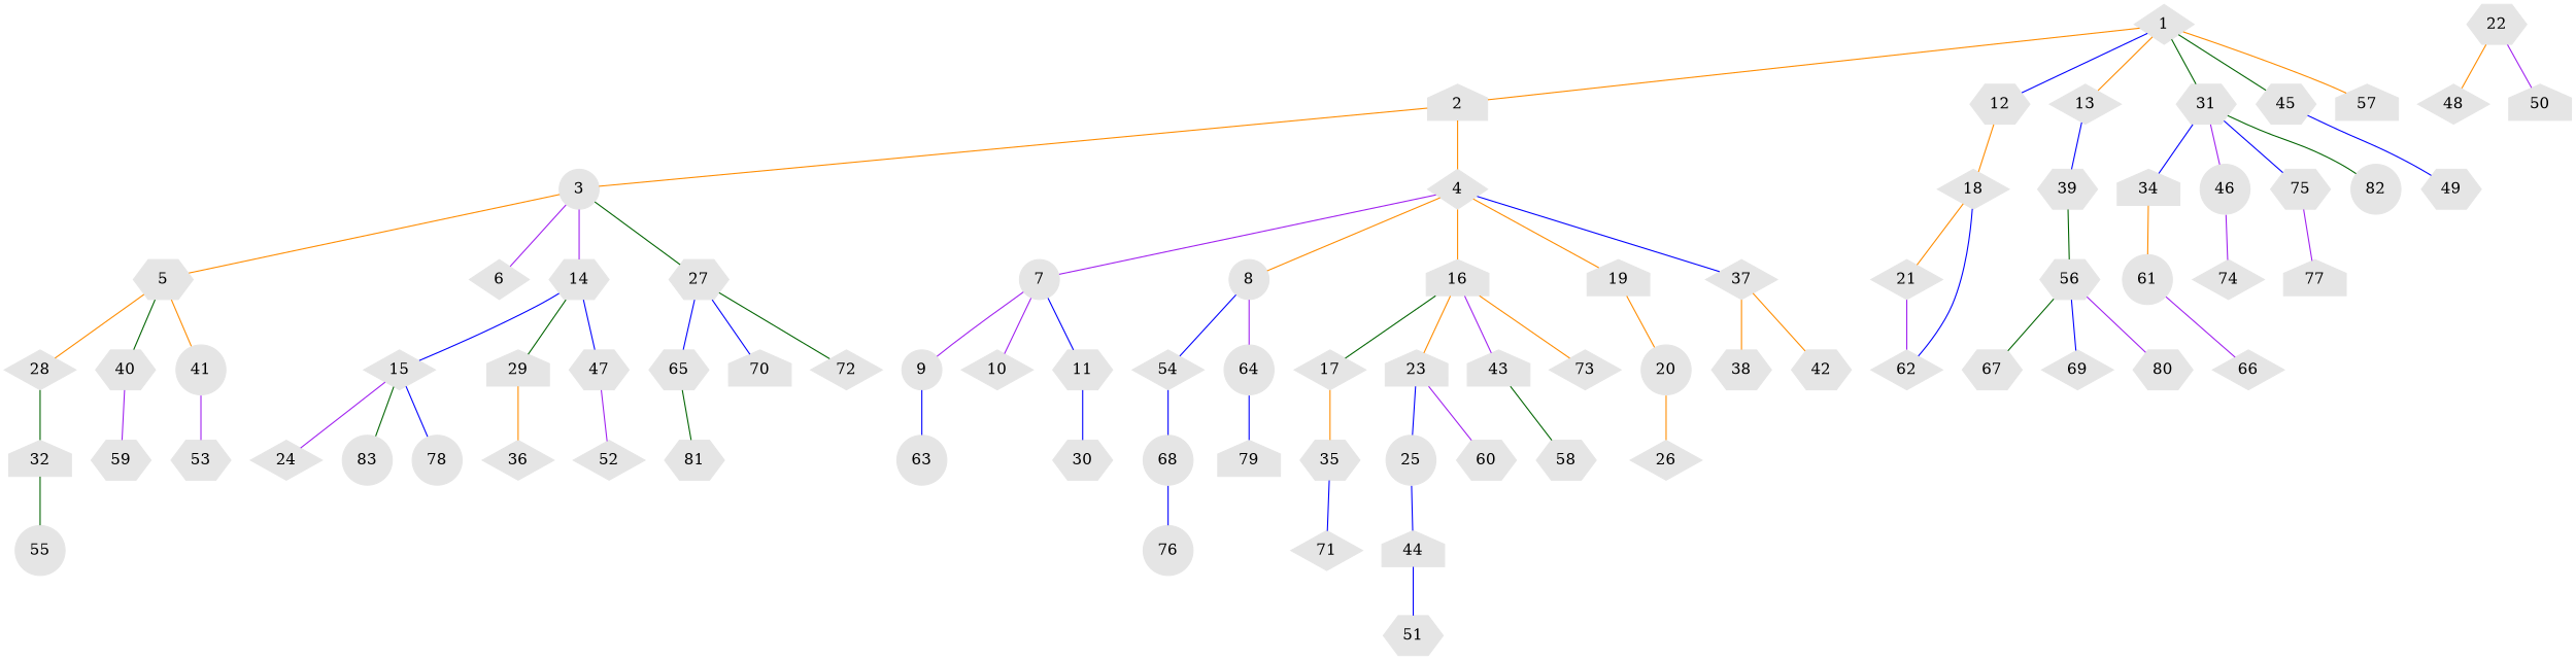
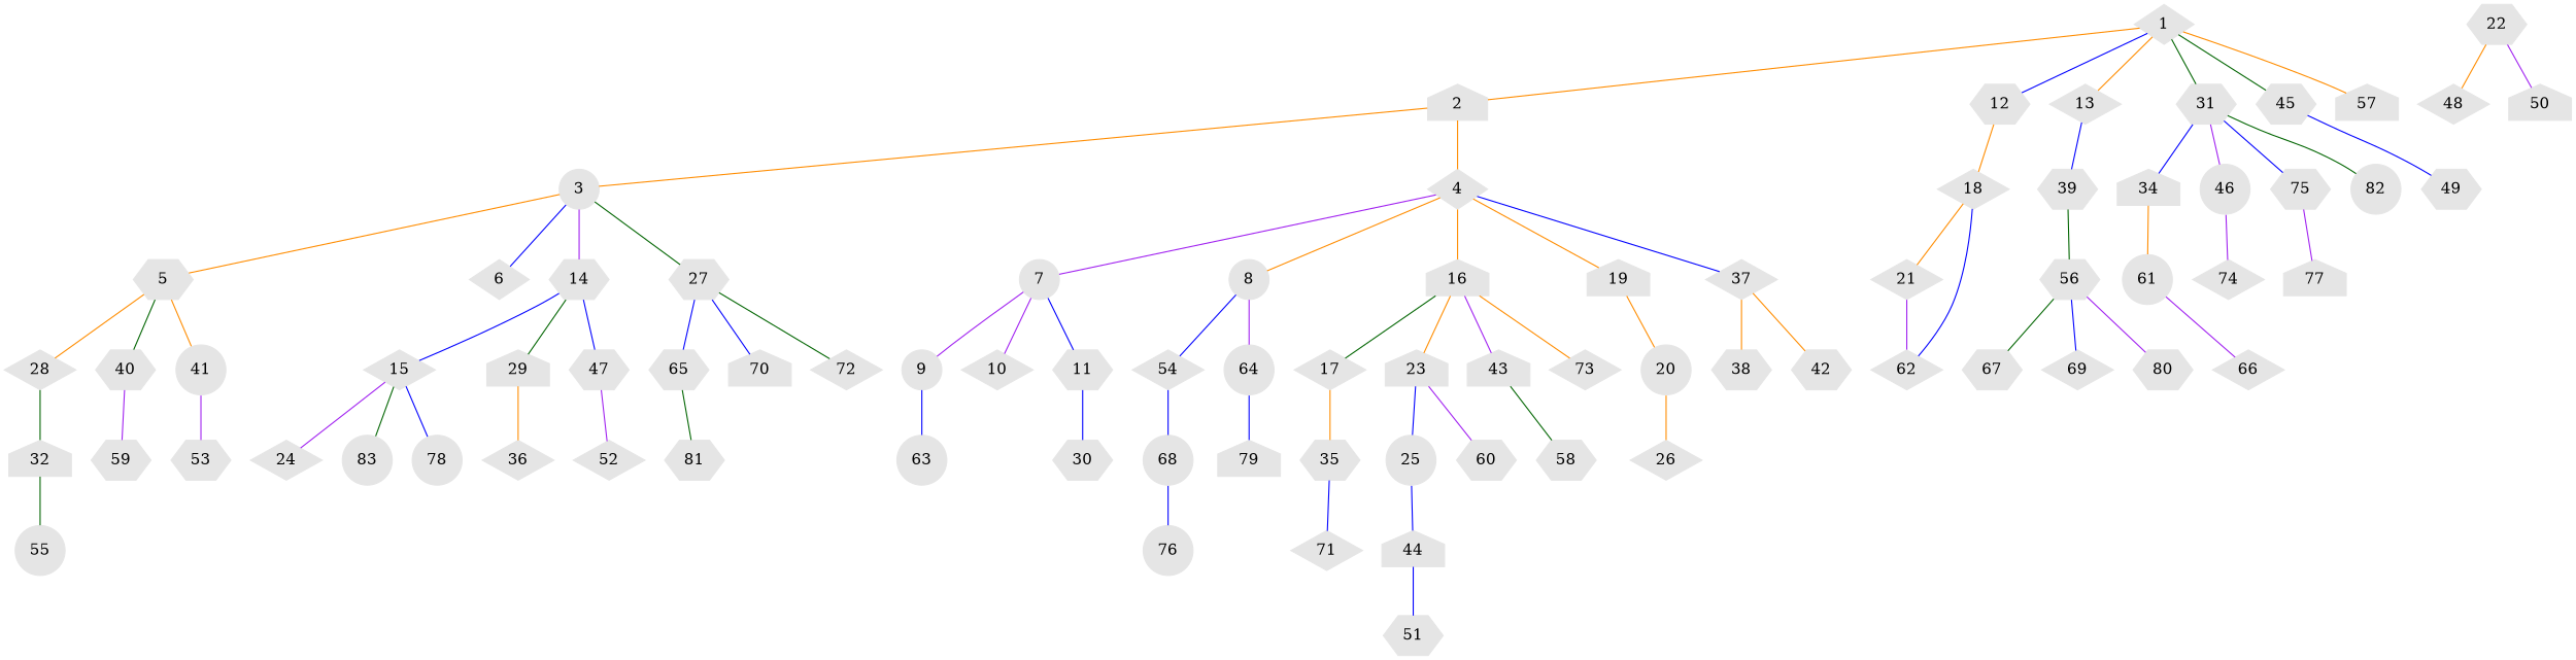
  graph {
    node [color=gray90 shape=hexagon style=filled]
    edge [color=blue]
    1 [shape=diamond]
    2 [shape=house]
    12
    13 [shape=diamond]
    31
    45
    57 [shape=house]
    3 [shape=circle]
    4 [shape=diamond]
    18 [shape=diamond]
    39
    34 [shape=house]
    46 [shape=circle]
    75
    82 [shape=circle]
    49
    5
    6 [shape=diamond]
    14
    27
    7 [shape=circle]
    8 [shape=circle]
    16 [shape=house]
    19 [shape=house]
    37 [shape=diamond]
    28 [shape=diamond]
    40
    41 [shape=circle]
    15 [shape=diamond]
    29 [shape=house]
    47
    65
    70 [shape=house]
    72 [shape=diamond]
    9 [shape=circle]
    10 [shape=diamond]
    11
    54 [shape=diamond]
    64 [shape=circle]
    17 [shape=diamond]
    23 [shape=house]
    43 [shape=house]
    73 [shape=diamond]
    20 [shape=circle]
    38
    42
    32 [shape=house]
    59
    53
    63 [shape=circle]
    30
    68 [shape=circle]
    79 [shape=house]
    21 [shape=diamond]
    62 [shape=diamond]
    56
    24 [shape=diamond]
    n58 [label=83 shape=circle]
    78 [shape=circle]
    36 [shape=diamond]
    52 [shape=diamond]
    35
    25 [shape=circle]
    60
    58
    71 [shape=diamond]
    48 [shape=diamond]
    22
    50 [shape=house]
    26 [shape=diamond]
    44 [shape=house]
    51
    81
    55 [shape=circle]
    61 [shape=circle]
    74 [shape=diamond]
    77 [shape=house]
    66 [shape=diamond]
    67
    69 [shape=diamond]
    80
    76 [shape=circle]
    1 -- 2 [color=darkorange]
    1 -- 12
    1 -- 13 [color=darkorange]
    1 -- 31 [color=darkgreen]
    1 -- 45 [color=darkgreen]
    1 -- 57 [color=darkorange]
    2 -- 3 [color=darkorange]
    2 -- 4 [color=darkorange]
    12 -- 18 [color=darkorange]
    13 -- 39
    31 -- 34
    31 -- 46 [color=purple]
    31 -- 75
    31 -- 82 [color=darkgreen]
    45 -- 49
    3 -- 5 [color=darkorange]
-   3 -- 6 [color=purple]
+   3 -- 6
    3 -- 14 [color=purple]
    3 -- 27 [color=darkgreen]
    4 -- 7 [color=purple]
    4 -- 8 [color=darkorange]
    4 -- 16 [color=darkorange]
    4 -- 19 [color=darkorange]
    4 -- 37
    18 -- 21 [color=darkorange]
    18 -- 62
    39 -- 56 [color=darkgreen]
    34 -- 61 [color=darkorange]
    46 -- 74 [color=purple]
    75 -- 77 [color=purple]
    5 -- 28 [color=darkorange]
    5 -- 40 [color=darkgreen]
    5 -- 41 [color=darkorange]
    14 -- 15
    14 -- 29 [color=darkgreen]
    14 -- 47
    27 -- 65
    27 -- 70
    27 -- 72 [color=darkgreen]
    7 -- 9 [color=purple]
    7 -- 10 [color=purple]
    7 -- 11
    8 -- 54
    8 -- 64 [color=purple]
    16 -- 17 [color=darkgreen]
    16 -- 23 [color=darkorange]
    16 -- 43 [color=purple]
    16 -- 73 [color=darkorange]
    19 -- 20 [color=darkorange]
    37 -- 38 [color=darkorange]
    37 -- 42 [color=darkorange]
    28 -- 32 [color=darkgreen]
    40 -- 59 [color=purple]
    41 -- 53 [color=purple]
    15 -- 24 [color=purple]
    15 -- n58 [color=darkgreen]
    15 -- 78
    29 -- 36 [color=darkorange]
    47 -- 52 [color=purple]
    65 -- 81 [color=darkgreen]
    9 -- 63
    11 -- 30
    54 -- 68
    64 -- 79
    17 -- 35 [color=darkorange]
    23 -- 25
    23 -- 60 [color=purple]
    43 -- 58 [color=darkgreen]
    20 -- 26 [color=darkorange]
    32 -- 55 [color=darkgreen]
    68 -- 76
    21 -- 62 [color=purple]
    56 -- 67 [color=darkgreen]
    56 -- 69
    56 -- 80 [color=purple]
    35 -- 71
    25 -- 44
    22 -- 48 [color=darkorange]
    22 -- 50 [color=purple]
    44 -- 51
    61 -- 66 [color=purple]
  }
